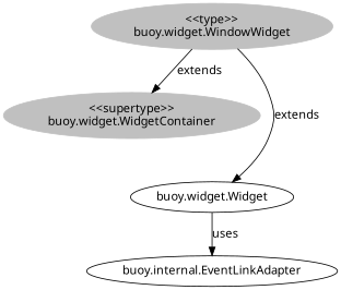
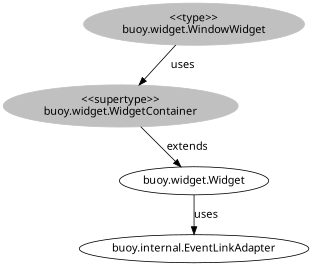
  digraph {
    fontname="Noto Sans"
    node [fontname="Noto Sans"]
    edge [fontname="Noto Sans"]
    n1 [color=grey label="<<type>>\nbuoy.widget.WindowWidget" style=filled]
    n2 [color=grey label="<<supertype>>\nbuoy.widget.WidgetContainer" style=filled]
    n3 [label="buoy.widget.Widget"]
    n4 [label="buoy.internal.EventLinkAdapter"]
-   n1 -> n2 [label=extends]
-   n1 -> n3 [label=extends]
+   n1 -> n2 [label=uses]
+   n2 -> n3 [label=extends]
    n3 -> n4 [label=uses]
  }
